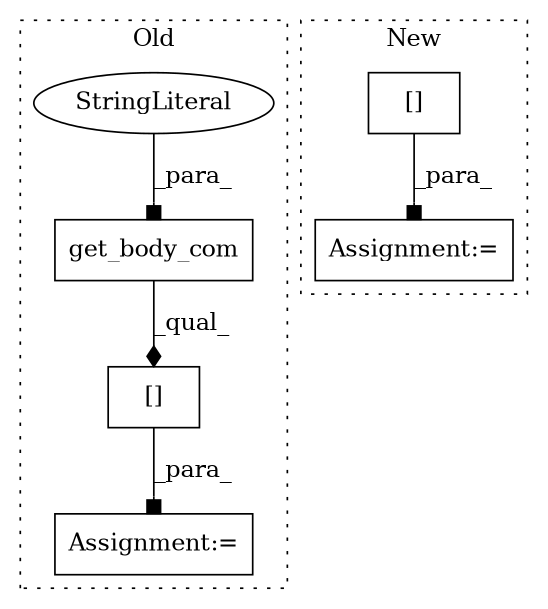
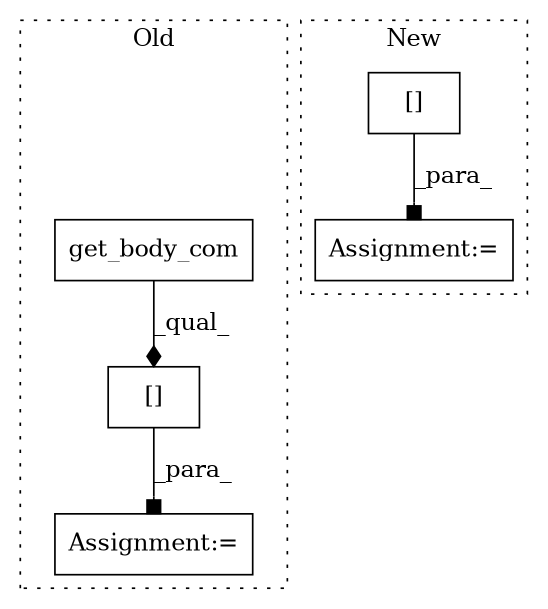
  digraph {
    node [a=2 l=1 s=7393 shape=box]
    edge [arrowhead=box]
    n1 [a=32 l="13,1" label=get_body_com s="7399,7418"]
    n2 [l="45,1" label="[]" s="7394,7443"]
    n3 [a=7 label="Assignment:="]
-   n4 [a=45 l=6 label=StringLiteral s=7412 shape=ellipse]
    n5 [l="18,2" label="[]" s="7394,7459"]
    n6 [a=7 label="Assignment:="]
    subgraph cluster_1 {
      label=Old
      style=dotted
      n1
      n2
      n3
-     n4
    }
    subgraph cluster_2 {
      label=New
      style=dotted
      n5
      n6
    }
    n1 -> n2 [label=_qual_ arrowhead=diamond]
    n2 -> n3 [label=_para_]
-   n4 -> n1 [label=_para_]
    n5 -> n6 [label=_para_]
  }
